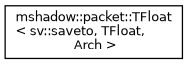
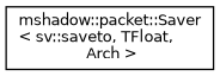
  digraph {
    rankdir=LR
-   n1 [color=black fillcolor=white fontname=Helvetica fontsize=10 height=0.2 label="mshadow::packet::TFloat\l\< sv::saveto, TFloat,\l Arch \>" shape=record style=filled width=0.4]
+   n1 [color=black fillcolor=white fontname=Helvetica fontsize=10 height=0.2 label="mshadow::packet::Saver\l\< sv::saveto, TFloat,\l Arch \>" shape=record style=filled width=0.4]
  }
